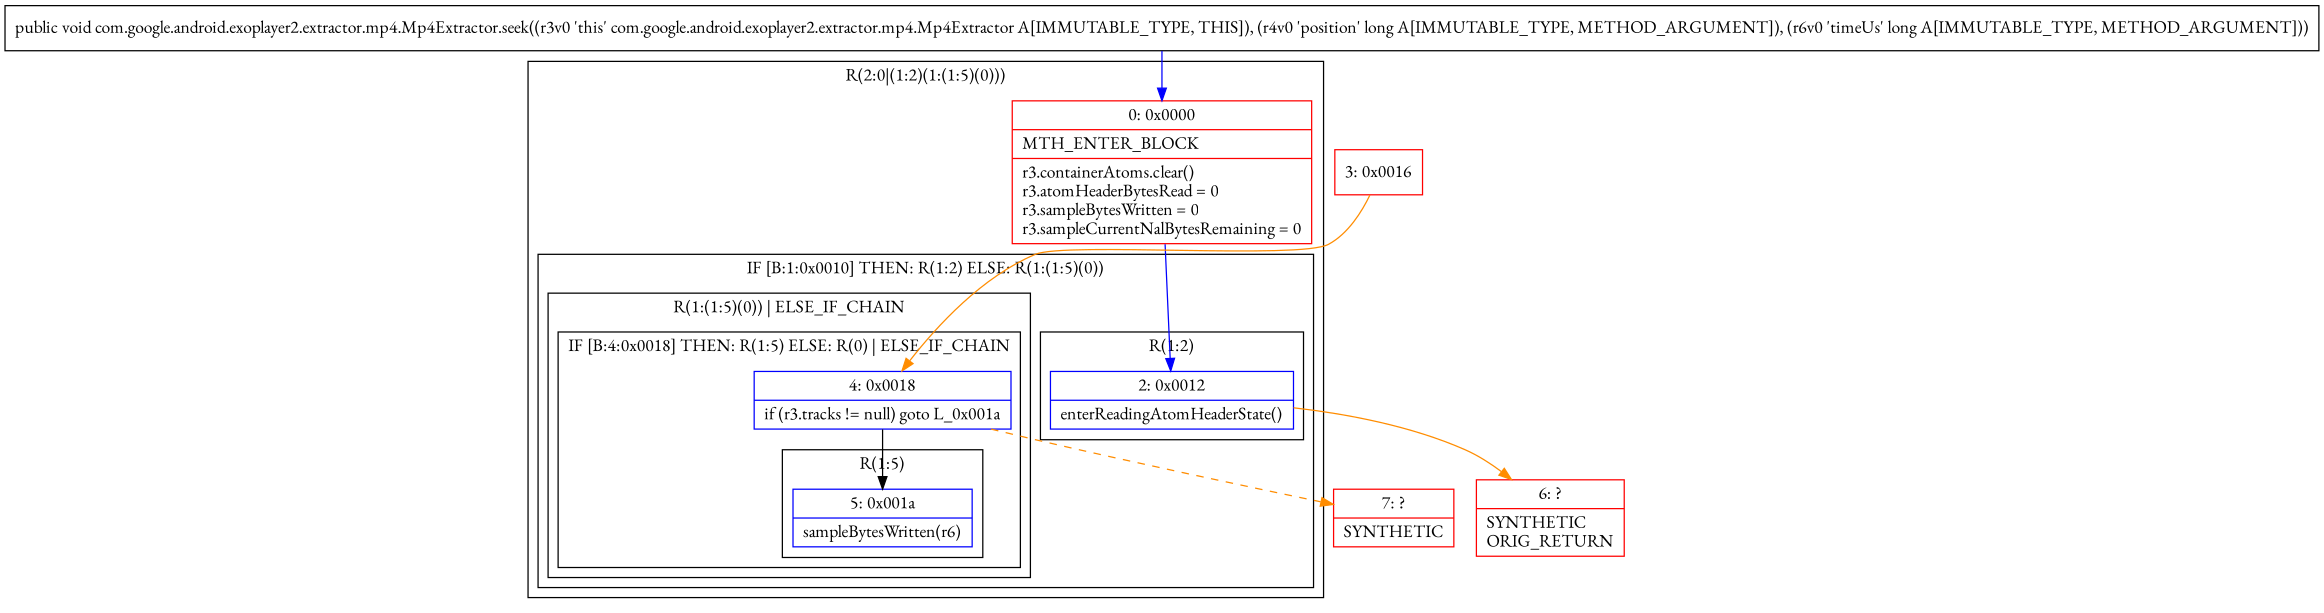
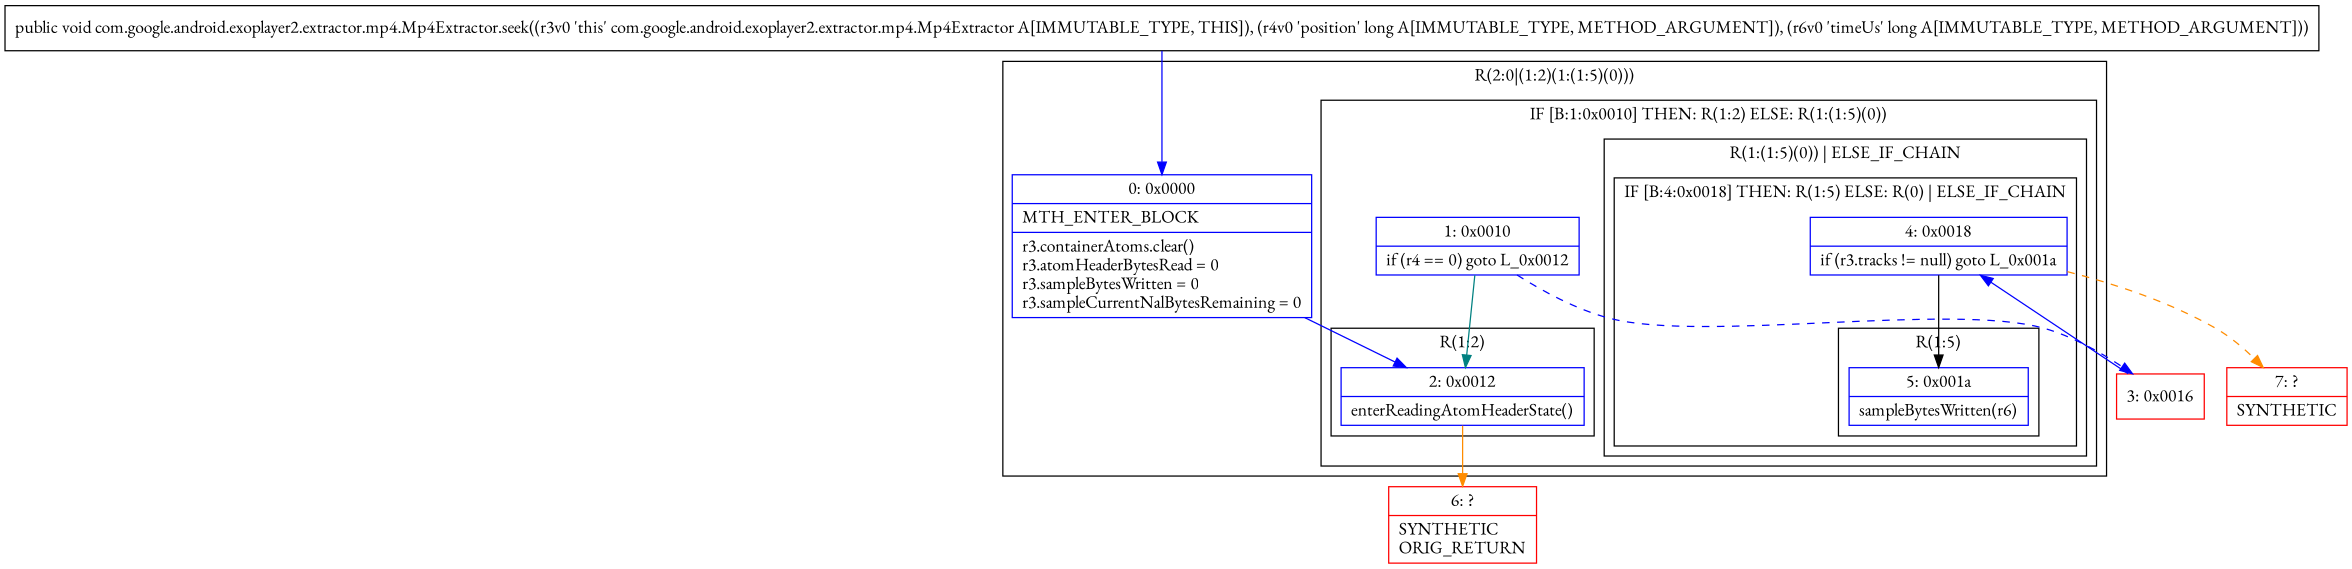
  digraph {
    fontname="EB Garamond"
    node [color=blue fontname="EB Garamond" shape=record]
    edge [color=darkorange fontname="EB Garamond"]
    n1 [label="{2\:\ 0x0012|enterReadingAtomHeaderState()\l}"]
    n2 [label="{5\:\ 0x001a|sampleBytesWritten(r6)\l}"]
    n3 [label="{4\:\ 0x0018|if (r3.tracks != null) goto L_0x001a\l}"]
-   n5 [color=red label="{0\:\ 0x0000|MTH_ENTER_BLOCK\l|r3.containerAtoms.clear()\lr3.atomHeaderBytesRead = 0\lr3.sampleBytesWritten = 0\lr3.sampleCurrentNalBytesRemaining = 0\l}"]
+   n4 [label="{1\:\ 0x0010|if (r4 == 0) goto L_0x0012\l}"]
+   n5 [label="{0\:\ 0x0000|MTH_ENTER_BLOCK\l|r3.containerAtoms.clear()\lr3.atomHeaderBytesRead = 0\lr3.sampleBytesWritten = 0\lr3.sampleCurrentNalBytesRemaining = 0\l}"]
    n6 [color=red label="{6\:\ ?|SYNTHETIC\lORIG_RETURN\l}"]
    n7 [color=red label="{7\:\ ?|SYNTHETIC\l}"]
    n8 [color=red label="{3\:\ 0x0016}"]
    n9 [label="{public void com.google.android.exoplayer2.extractor.mp4.Mp4Extractor.seek((r3v0 'this' com.google.android.exoplayer2.extractor.mp4.Mp4Extractor A[IMMUTABLE_TYPE, THIS]), (r4v0 'position' long A[IMMUTABLE_TYPE, METHOD_ARGUMENT]), (r6v0 'timeUs' long A[IMMUTABLE_TYPE, METHOD_ARGUMENT])) }" color=""]
    subgraph cluster_1 {
      label="R(2:0|(1:2)(1:(1:5)(0)))"
      n5
      subgraph cluster_2 {
        label="IF [B:1:0x0010] THEN: R(1:2) ELSE: R(1:(1:5)(0))"
+       n4
        subgraph cluster_3 {
          label="R(1:2)"
          n1
        }
        subgraph cluster_4 {
          label="R(1:(1:5)(0)) | ELSE_IF_CHAIN\l"
          subgraph cluster_5 {
            label="IF [B:4:0x0018] THEN: R(1:5) ELSE: R(0) | ELSE_IF_CHAIN\l"
            n3
            subgraph cluster_6 {
              label="R(1:5)"
              n2
            }
            subgraph cluster_7 {
              label="R(0)"
            }
          }
        }
      }
    }
    n1 -> n6
    n3 -> n2 [color=black]
    n3 -> n7 [style=dashed]
+   n4 -> n1 [color=teal]
+   n4 -> n8 [color=blue style=dashed]
    n5 -> n1 [color=blue]
-   n8 -> n3
+   n8 -> n3 [color=blue]
    n9 -> n5 [color=blue]
  }
